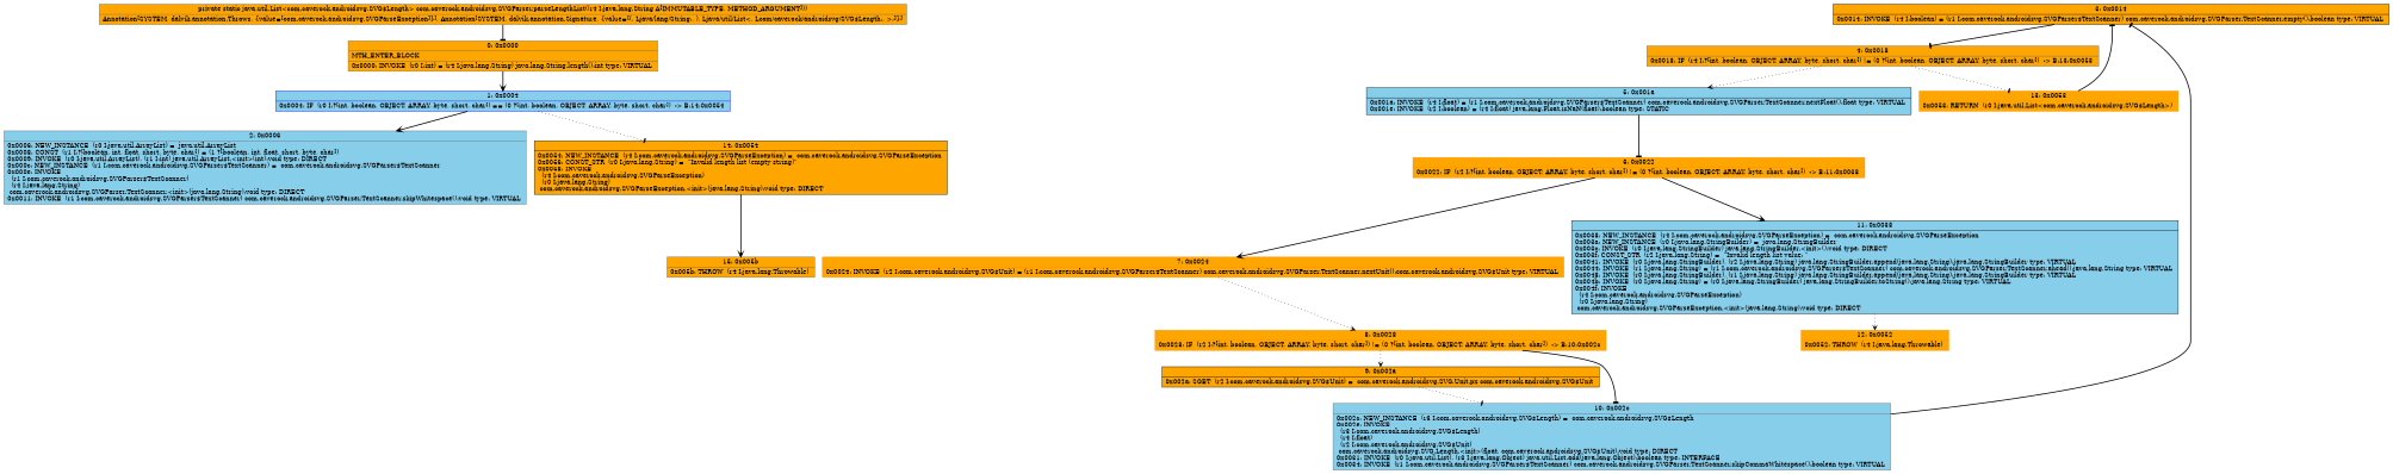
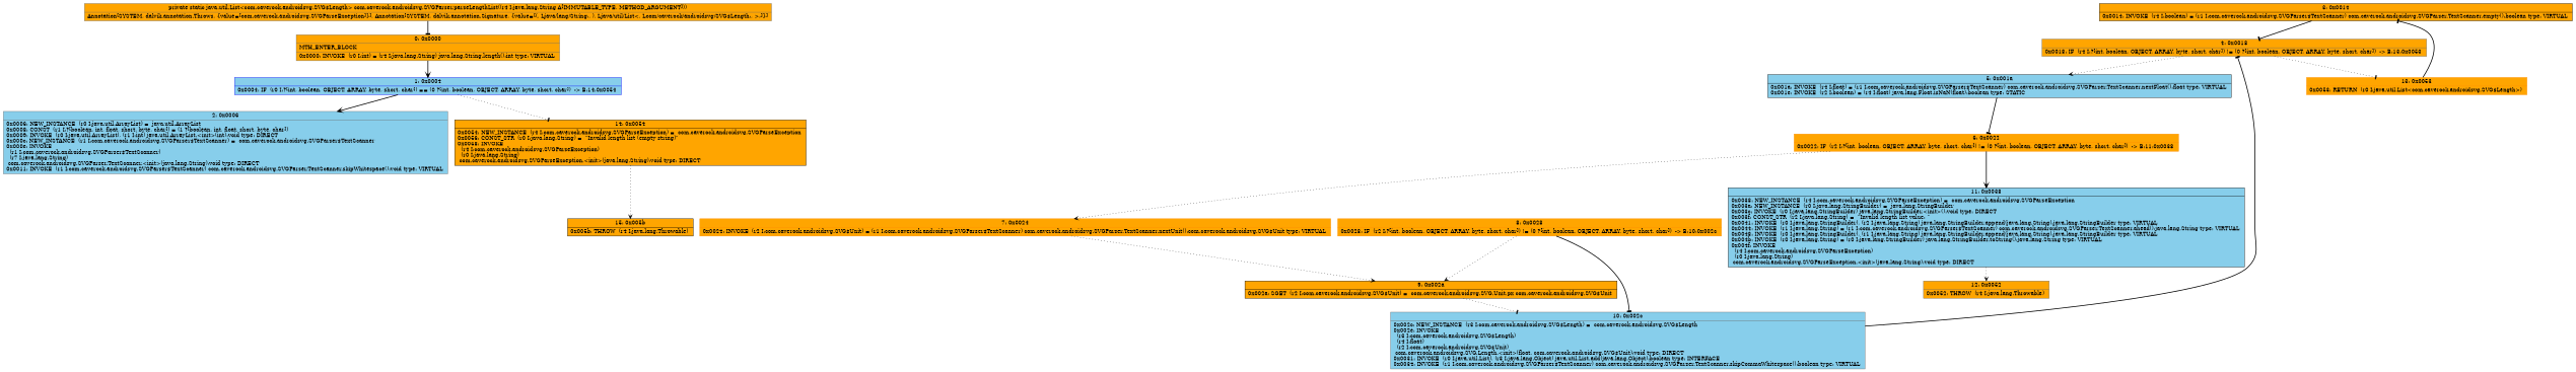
  digraph {
    node [color=black fillcolor=orange shape=record style=filled]
    edge [arrowhead=vee style=bold]
    n1 [color=gray40 label="{0\:\ 0x0000|MTH_ENTER_BLOCK\l|0x0000: INVOKE  (r0 I:int) = (r4 I:java.lang.String) java.lang.String.length():int type: VIRTUAL \l}"]
    n2 [color=blue fillcolor=skyblue label="{1\:\ 0x0004|0x0004: IF  (r0 I:?[int, boolean, OBJECT, ARRAY, byte, short, char]) == (0 ?[int, boolean, OBJECT, ARRAY, byte, short, char])  \-\> B:14:0x0054 \l}"]
-   n3 [color=gray40 fillcolor=skyblue label="{2\:\ 0x0006|0x0006: NEW_INSTANCE  (r0 I:java.util.ArrayList) =  java.util.ArrayList \l0x0008: CONST  (r1 I:?[boolean, int, float, short, byte, char]) = (1 ?[boolean, int, float, short, byte, char]) \l0x0009: INVOKE  (r0 I:java.util.ArrayList), (r1 I:int) java.util.ArrayList.\<init\>(int):void type: DIRECT \l0x000c: NEW_INSTANCE  (r1 I:com.caverock.androidsvg.SVGParser$TextScanner) =  com.caverock.androidsvg.SVGParser$TextScanner \l0x000e: INVOKE  \l  (r1 I:com.caverock.androidsvg.SVGParser$TextScanner)\l  (r4 I:java.lang.String)\l com.caverock.androidsvg.SVGParser.TextScanner.\<init\>(java.lang.String):void type: DIRECT \l0x0011: INVOKE  (r1 I:com.caverock.androidsvg.SVGParser$TextScanner) com.caverock.androidsvg.SVGParser.TextScanner.skipWhitespace():void type: VIRTUAL \l}"]
+   n3 [color=gray40 fillcolor=skyblue label="{2\:\ 0x0006|0x0006: NEW_INSTANCE  (r0 I:java.util.ArrayList) =  java.util.ArrayList \l0x0008: CONST  (r1 I:?[boolean, int, float, short, byte, char]) = (1 ?[boolean, int, float, short, byte, char]) \l0x0009: INVOKE  (r0 I:java.util.ArrayList), (r1 I:int) java.util.ArrayList.\<init\>(int):void type: DIRECT \l0x000c: NEW_INSTANCE  (r1 I:com.caverock.androidsvg.SVGParser$TextScanner) =  com.caverock.androidsvg.SVGParser$TextScanner \l0x000e: INVOKE  \l  (r1 I:com.caverock.androidsvg.SVGParser$TextScanner)\l  (r7 I:java.lang.String)\l com.caverock.androidsvg.SVGParser.TextScanner.\<init\>(java.lang.String):void type: DIRECT \l0x0011: INVOKE  (r1 I:com.caverock.androidsvg.SVGParser$TextScanner) com.caverock.androidsvg.SVGParser.TextScanner.skipWhitespace():void type: VIRTUAL \l}"]
    n4 [label="{14\:\ 0x0054|0x0054: NEW_INSTANCE  (r4 I:com.caverock.androidsvg.SVGParseException) =  com.caverock.androidsvg.SVGParseException \l0x0056: CONST_STR  (r0 I:java.lang.String) =  \"Invalid length list (empty string)\" \l0x0058: INVOKE  \l  (r4 I:com.caverock.androidsvg.SVGParseException)\l  (r0 I:java.lang.String)\l com.caverock.androidsvg.SVGParseException.\<init\>(java.lang.String):void type: DIRECT \l}"]
-   n5 [color=gray40 label="{15\:\ 0x005b|0x005b: THROW  (r4 I:java.lang.Throwable) \l}"]
+   n5 [label="{15\:\ 0x005b|0x005b: THROW  (r4 I:java.lang.Throwable) \l}"]
    n6 [label="{3\:\ 0x0014|0x0014: INVOKE  (r4 I:boolean) = (r1 I:com.caverock.androidsvg.SVGParser$TextScanner) com.caverock.androidsvg.SVGParser.TextScanner.empty():boolean type: VIRTUAL \l}"]
    n7 [color=gray40 label="{4\:\ 0x0018|0x0018: IF  (r4 I:?[int, boolean, OBJECT, ARRAY, byte, short, char]) != (0 ?[int, boolean, OBJECT, ARRAY, byte, short, char])  \-\> B:13:0x0053 \l}"]
    n8 [fillcolor=skyblue label="{5\:\ 0x001a|0x001a: INVOKE  (r4 I:float) = (r1 I:com.caverock.androidsvg.SVGParser$TextScanner) com.caverock.androidsvg.SVGParser.TextScanner.nextFloat():float type: VIRTUAL \l0x001e: INVOKE  (r2 I:boolean) = (r4 I:float) java.lang.Float.isNaN(float):boolean type: STATIC \l}"]
    n9 [color=darkorange label="{13\:\ 0x0053|0x0053: RETURN  (r0 I:java.util.List\<com.caverock.androidsvg.SVG$Length\>) \l}"]
    n10 [color=darkorange label="{6\:\ 0x0022|0x0022: IF  (r2 I:?[int, boolean, OBJECT, ARRAY, byte, short, char]) != (0 ?[int, boolean, OBJECT, ARRAY, byte, short, char])  \-\> B:11:0x0038 \l}"]
    n11 [color=darkorange label="{7\:\ 0x0024|0x0024: INVOKE  (r2 I:com.caverock.androidsvg.SVG$Unit) = (r1 I:com.caverock.androidsvg.SVGParser$TextScanner) com.caverock.androidsvg.SVGParser.TextScanner.nextUnit():com.caverock.androidsvg.SVG$Unit type: VIRTUAL \l}"]
    n12 [fillcolor=skyblue label="{11\:\ 0x0038|0x0038: NEW_INSTANCE  (r4 I:com.caverock.androidsvg.SVGParseException) =  com.caverock.androidsvg.SVGParseException \l0x003a: NEW_INSTANCE  (r0 I:java.lang.StringBuilder) =  java.lang.StringBuilder \l0x003c: INVOKE  (r0 I:java.lang.StringBuilder) java.lang.StringBuilder.\<init\>():void type: DIRECT \l0x003f: CONST_STR  (r2 I:java.lang.String) =  \"Invalid length list value: \" \l0x0041: INVOKE  (r0 I:java.lang.StringBuilder), (r2 I:java.lang.String) java.lang.StringBuilder.append(java.lang.String):java.lang.StringBuilder type: VIRTUAL \l0x0044: INVOKE  (r1 I:java.lang.String) = (r1 I:com.caverock.androidsvg.SVGParser$TextScanner) com.caverock.androidsvg.SVGParser.TextScanner.ahead():java.lang.String type: VIRTUAL \l0x0048: INVOKE  (r0 I:java.lang.StringBuilder), (r1 I:java.lang.String) java.lang.StringBuilder.append(java.lang.String):java.lang.StringBuilder type: VIRTUAL \l0x004b: INVOKE  (r0 I:java.lang.String) = (r0 I:java.lang.StringBuilder) java.lang.StringBuilder.toString():java.lang.String type: VIRTUAL \l0x004f: INVOKE  \l  (r4 I:com.caverock.androidsvg.SVGParseException)\l  (r0 I:java.lang.String)\l com.caverock.androidsvg.SVGParseException.\<init\>(java.lang.String):void type: DIRECT \l}"]
    n13 [color=darkorange label="{8\:\ 0x0028|0x0028: IF  (r2 I:?[int, boolean, OBJECT, ARRAY, byte, short, char]) != (0 ?[int, boolean, OBJECT, ARRAY, byte, short, char])  \-\> B:10:0x002c \l}"]
-   n14 [color=darkorange label="{12\:\ 0x0052|0x0052: THROW  (r4 I:java.lang.Throwable) \l}"]
+   n14 [color=gray40 label="{12\:\ 0x0052|0x0052: THROW  (r4 I:java.lang.Throwable) \l}"]
    n15 [label="{9\:\ 0x002a|0x002a: SGET  (r2 I:com.caverock.androidsvg.SVG$Unit) =  com.caverock.androidsvg.SVG.Unit.px com.caverock.androidsvg.SVG$Unit \l}"]
    n16 [color=gray40 fillcolor=skyblue label="{10\:\ 0x002c|0x002c: NEW_INSTANCE  (r3 I:com.caverock.androidsvg.SVG$Length) =  com.caverock.androidsvg.SVG$Length \l0x002e: INVOKE  \l  (r3 I:com.caverock.androidsvg.SVG$Length)\l  (r4 I:float)\l  (r2 I:com.caverock.androidsvg.SVG$Unit)\l com.caverock.androidsvg.SVG.Length.\<init\>(float, com.caverock.androidsvg.SVG$Unit):void type: DIRECT \l0x0031: INVOKE  (r0 I:java.util.List), (r3 I:java.lang.Object) java.util.List.add(java.lang.Object):boolean type: INTERFACE \l0x0034: INVOKE  (r1 I:com.caverock.androidsvg.SVGParser$TextScanner) com.caverock.androidsvg.SVGParser.TextScanner.skipCommaWhitespace():boolean type: VIRTUAL \l}"]
    n17 [color=gray40 label="{private static java.util.List\<com.caverock.androidsvg.SVG$Length\> com.caverock.androidsvg.SVGParser.parseLengthList((r4 I:java.lang.String A[IMMUTABLE_TYPE, METHOD_ARGUMENT]))  | Annotation[SYSTEM, dalvik.annotation.Throws, \{value=[com.caverock.androidsvg.SVGParseException]\}], Annotation[SYSTEM, dalvik.annotation.Signature, \{value=[(, Ljava\/lang\/String;, ), Ljava\/util\/List\<, Lcom\/caverock\/androidsvg\/SVG$Length;, \>;]\}]\l}"]
    n1 -> n2
    n2 -> n3
    n2 -> n4 [arrowhead=tee style=dotted]
-   n4 -> n5
+   n4 -> n5 [style=dotted]
    n6 -> n7 [arrowhead=tee]
    n7 -> n8 [style=dotted]
    n7 -> n9 [arrowhead=tee style=dotted]
    n8 -> n10 [arrowhead=tee]
    n9 -> n6 [arrowhead=tee]
-   n10 -> n11
+   n10 -> n11 [style=dotted]
    n10 -> n12
-   n11 -> n13 [style=dotted]
+   n11 -> n15 [style=dotted]
    n12 -> n14 [style=dotted]
    n13 -> n15 [style=dotted]
    n13 -> n16 [arrowhead=tee]
    n15 -> n16 [arrowhead=tee style=dotted]
-   n16 -> n6 [arrowhead=tee]
+   n16 -> n7 [arrowhead=tee]
    n17 -> n1 [arrowhead=tee]
  }
